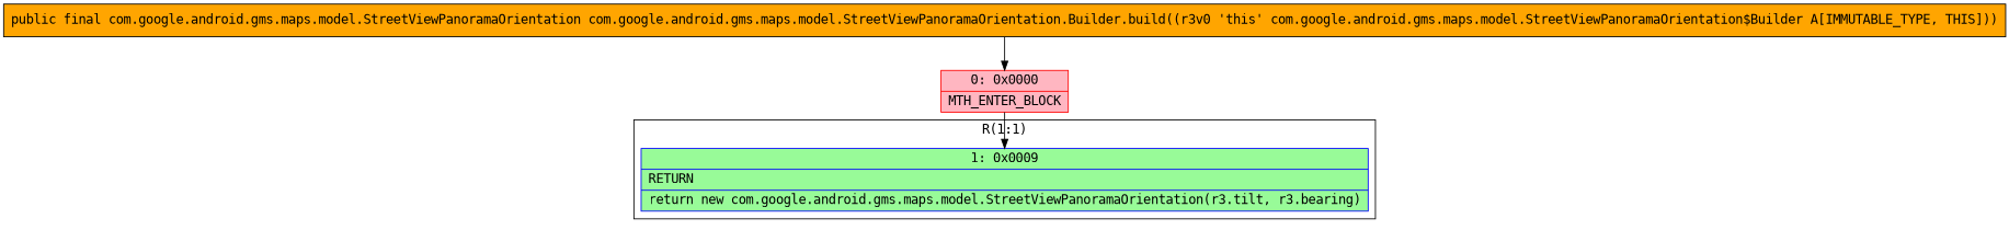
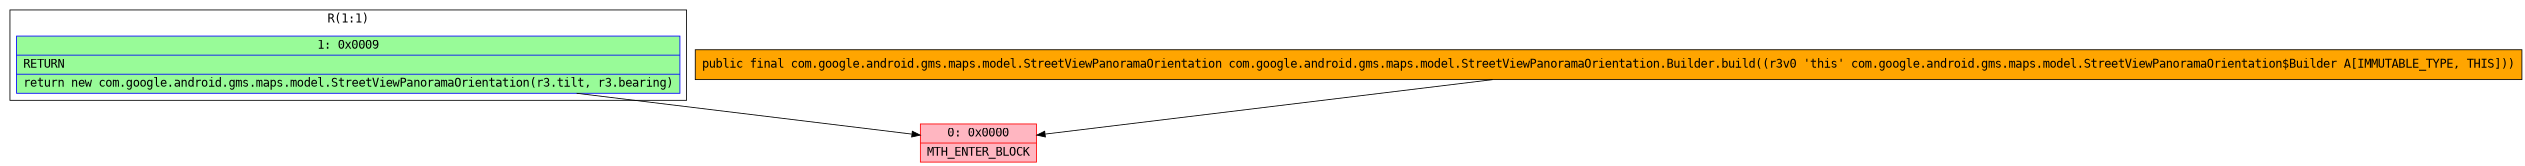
  digraph {
    fontname="DejaVu Sans Mono"
    node [shape=record style=filled fontname="DejaVu Sans Mono"]
    edge [style=solid fontname="DejaVu Sans Mono"]
    n1 [color=blue label="{1\:\ 0x0009|RETURN\l|return new com.google.android.gms.maps.model.StreetViewPanoramaOrientation(r3.tilt, r3.bearing)\l}" fillcolor=palegreen]
    n2 [color=red label="{0\:\ 0x0000|MTH_ENTER_BLOCK\l}" fillcolor=lightpink]
    n3 [label="{public final com.google.android.gms.maps.model.StreetViewPanoramaOrientation com.google.android.gms.maps.model.StreetViewPanoramaOrientation.Builder.build((r3v0 'this' com.google.android.gms.maps.model.StreetViewPanoramaOrientation$Builder A[IMMUTABLE_TYPE, THIS])) }" fillcolor=orange]
    subgraph cluster_1 {
      label="R(1:1)"
      n1
    }
-   n2 -> n1
+   n1 -> n2
    n3 -> n2
  }
